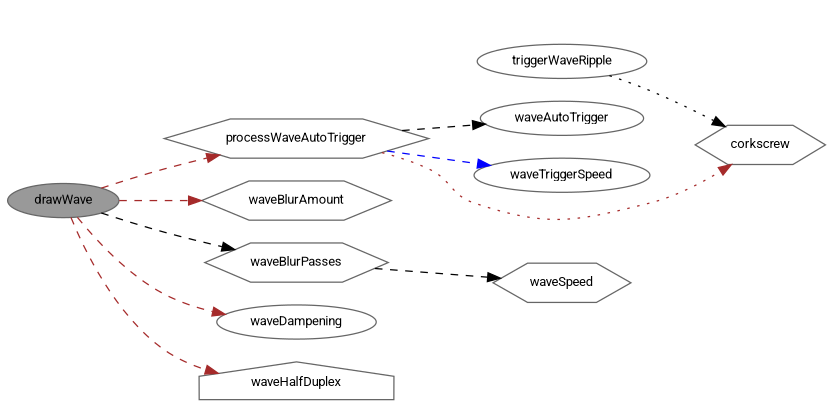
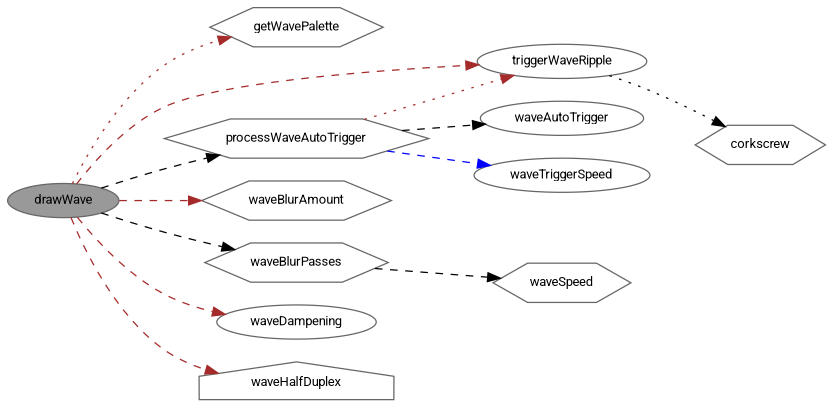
  digraph {
    fontname=Roboto
    rankdir=LR
    node [color=grey40 fillcolor=white fontname=Roboto fontsize=10 shape=hexagon style=filled]
    edge [color=brown fontname=Roboto fontsize=10 labelfontname=Helvetica labelfontsize=10 style=dashed]
    n1 [color=gray40 fillcolor=grey60 fontcolor=black height=0.2 label=drawWave shape=ellipse width=0.4]
+   n2 [height=0.2 label=getWavePalette width=0.4]
    n3 [height=0.2 label=processWaveAutoTrigger width=0.4]
    n4 [height=0.2 label=triggerWaveRipple shape=ellipse width=0.4]
    n5 [height=0.2 label=waveBlurAmount width=0.4]
    n6 [height=0.2 label=waveBlurPasses width=0.4]
    n7 [height=0.2 label=waveDampening shape=ellipse width=0.4]
    n8 [height=0.2 label=waveHalfDuplex shape=house width=0.4]
    n9 [height=0.2 label=waveAutoTrigger shape=ellipse width=0.4]
    n10 [height=0.2 label=waveTriggerSpeed shape=ellipse width=0.4]
    n11 [height=0.2 label=corkscrew width=0.4]
    n12 [height=0.2 label=waveSpeed width=0.4]
-   n1 -> n3
+   n1 -> n2 [style=dotted]
+   n1 -> n3 [color=black]
+   n1 -> n4
    n1 -> n5
    n1 -> n6 [color=black]
    n1 -> n7
    n1 -> n8
-   n3 -> n11 [style=dotted]
+   n3 -> n4 [style=dotted]
    n3 -> n9 [color=black]
    n3 -> n10 [color=blue]
    n4 -> n11 [color=black style=dotted]
    n6 -> n12 [color=black]
  }
